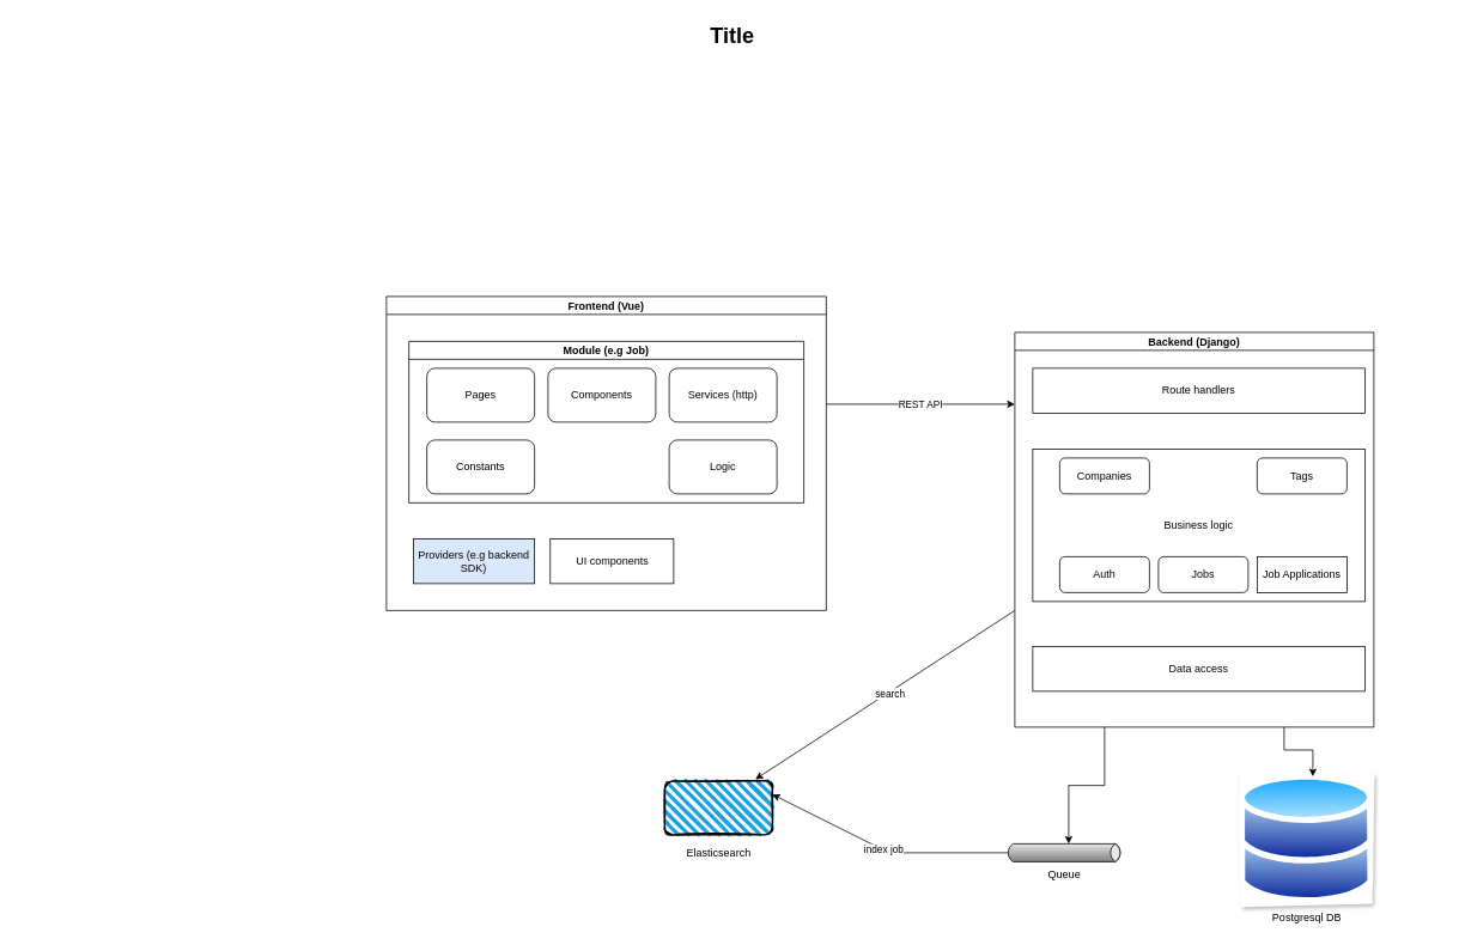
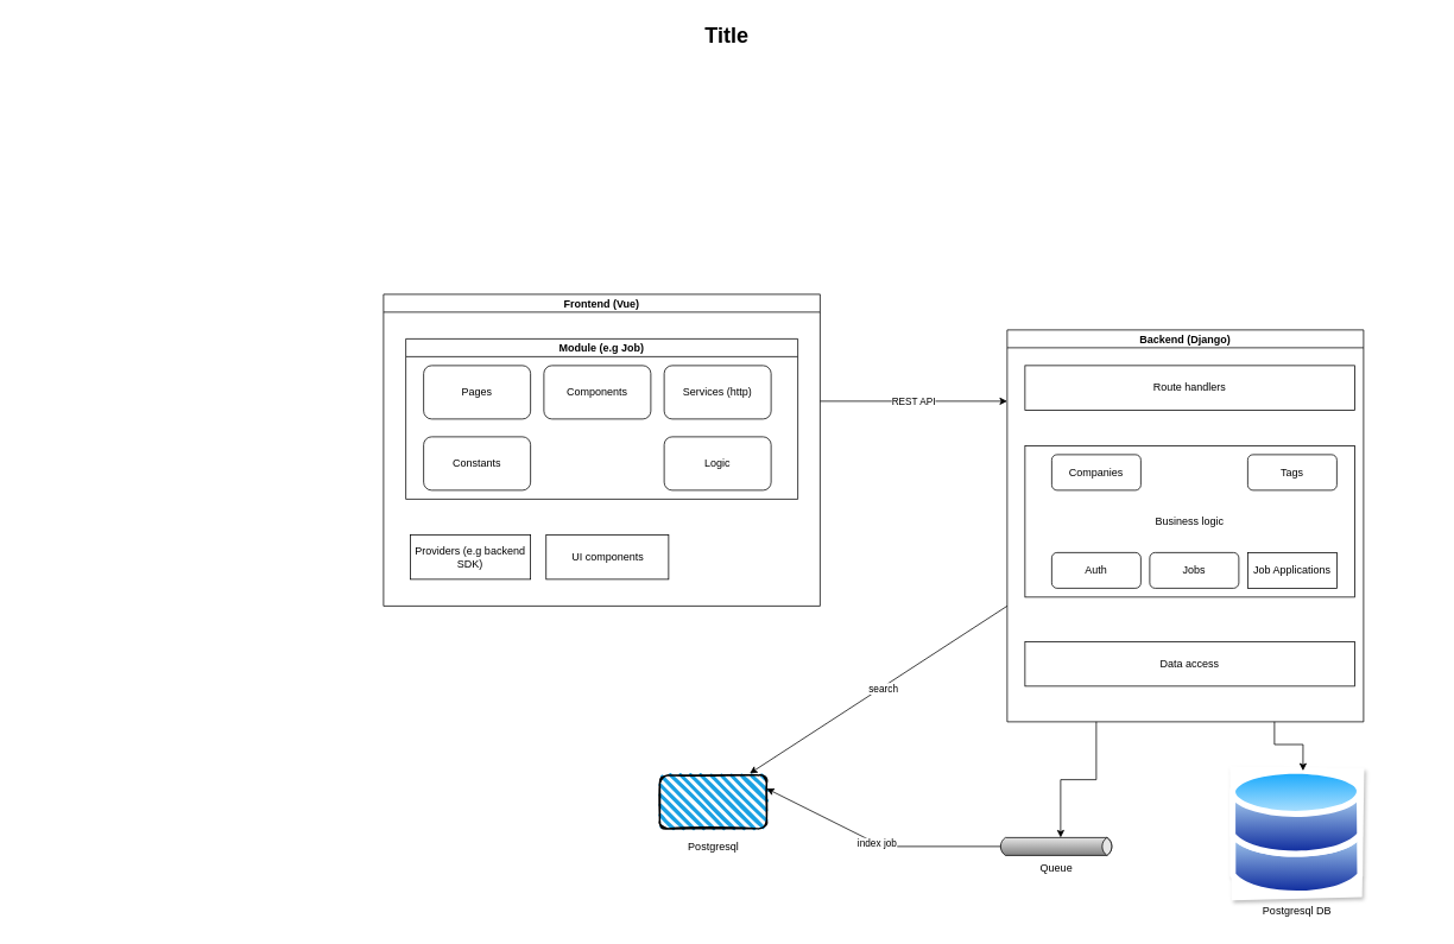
  <mxCell id="0" style=";html=1;" />
  <mxCell id="1" style=";html=1;" parent="0" />
  <mxCell id="2" value="Title" style="text;strokeColor=none;fillColor=none;html=1;fontSize=24;fontStyle=1;verticalAlign=middle;align=center;" parent="1" vertex="1"><mxGeometry x="20" y="20" width="1590" height="40" as="geometry" /></mxCell>
  <mxCell id="3" value="REST API" style="edgeStyle=none;orthogonalLoop=1;jettySize=auto;html=1;rounded=0;" edge="1" parent="1"><mxGeometry width="100" relative="1" as="geometry"><mxPoint x="920" y="450" as="sourcePoint" /><mxPoint x="1130" y="450" as="targetPoint" /><Array as="points" /></mxGeometry></mxCell>
  <mxCell id="4" value="Backend (Django)" style="swimlane;startSize=20;horizontal=1;containerType=tree;" vertex="1" parent="1"><mxGeometry x="1130" y="370" width="400" height="440" as="geometry" /></mxCell>
  <mxCell id="5" value="Route handlers" style="whiteSpace=wrap;html=1;treeFolding=1;treeMoving=1;newEdgeStyle={&quot;edgeStyle&quot;:&quot;elbowEdgeStyle&quot;,&quot;startArrow&quot;:&quot;none&quot;,&quot;endArrow&quot;:&quot;none&quot;};" vertex="1" parent="4"><mxGeometry x="20" y="40" width="370" height="50" as="geometry" /></mxCell>
  <mxCell id="6" value="Business logic" style="whiteSpace=wrap;html=1;treeFolding=1;treeMoving=1;newEdgeStyle={&quot;edgeStyle&quot;:&quot;elbowEdgeStyle&quot;,&quot;startArrow&quot;:&quot;none&quot;,&quot;endArrow&quot;:&quot;none&quot;};" vertex="1" parent="4"><mxGeometry x="20" y="130" width="370" height="170" as="geometry" /></mxCell>
  <mxCell id="7" value="Data access" style="whiteSpace=wrap;html=1;treeFolding=1;treeMoving=1;newEdgeStyle={&quot;edgeStyle&quot;:&quot;elbowEdgeStyle&quot;,&quot;startArrow&quot;:&quot;none&quot;,&quot;endArrow&quot;:&quot;none&quot;};" vertex="1" parent="4"><mxGeometry x="20" y="350" width="370" height="50" as="geometry" /></mxCell>
  <mxCell id="8" value="Auth" style="rounded=1;whiteSpace=wrap;html=1;" vertex="1" parent="4"><mxGeometry x="50" y="250" width="100" height="40" as="geometry" /></mxCell>
  <mxCell id="9" value="Jobs" style="rounded=1;whiteSpace=wrap;html=1;" vertex="1" parent="4"><mxGeometry x="160" y="250" width="100" height="40" as="geometry" /></mxCell>
  <mxCell id="10" value="Job Applications" style="whiteSpace=wrap;html=1;rounded=0;" vertex="1" parent="4"><mxGeometry x="270" y="250" width="100" height="40" as="geometry" /></mxCell>
  <mxCell id="11" value="Tags" style="rounded=1;whiteSpace=wrap;html=1;" vertex="1" parent="4"><mxGeometry x="270" y="140" width="100" height="40" as="geometry" /></mxCell>
  <mxCell id="12" value="Companies" style="rounded=1;whiteSpace=wrap;html=1;" vertex="1" parent="4"><mxGeometry x="50" y="140" width="100" height="40" as="geometry" /></mxCell>
  <mxCell id="13" value="" style="image;aspect=fixed;perimeter=ellipsePerimeter;html=1;align=center;shadow=1;dashed=0;spacingTop=3;image=img/lib/active_directory/databases.svg;sketch=1;curveFitting=1;jiggle=2;imageBackground=default;fillStyle=solid;" vertex="1" parent="1"><mxGeometry x="1380" y="861" width="150" height="147" as="geometry" /></mxCell>
  <mxCell id="14" value="Postgresql DB" style="text;html=1;align=center;verticalAlign=middle;resizable=0;points=[];autosize=1;strokeColor=none;fillColor=none;" vertex="1" parent="1"><mxGeometry x="1405" y="1008" width="100" height="30" as="geometry" /></mxCell>
  <mxCell id="15" value="" style="strokeWidth=1;outlineConnect=0;dashed=0;align=center;html=1;fontSize=8;shape=mxgraph.eip.messageChannel;verticalLabelPosition=bottom;labelBackgroundColor=#ffffff;verticalAlign=top;" vertex="1" parent="1"><mxGeometry x="1120" y="940" width="130" height="20" as="geometry" /></mxCell>
  <mxCell id="16" value="Queue" style="text;html=1;align=center;verticalAlign=middle;resizable=0;points=[];autosize=1;strokeColor=none;fillColor=none;" vertex="1" parent="1"><mxGeometry x="1155" y="960" width="60" height="30" as="geometry" /></mxCell>
  <mxCell id="17" style="edgeStyle=orthogonalEdgeStyle;rounded=0;orthogonalLoop=1;jettySize=auto;html=1;exitX=0.25;exitY=1;exitDx=0;exitDy=0;entryX=0;entryY=0;entryDx=70;entryDy=0;entryPerimeter=0;" edge="1" parent="1" source="4" target="15"><mxGeometry relative="1" as="geometry" /></mxCell>
  <mxCell id="18" style="edgeStyle=orthogonalEdgeStyle;rounded=0;orthogonalLoop=1;jettySize=auto;html=1;exitX=0.75;exitY=1;exitDx=0;exitDy=0;entryX=0.547;entryY=0.027;entryDx=0;entryDy=0;entryPerimeter=0;" edge="1" parent="1" source="4" target="13"><mxGeometry relative="1" as="geometry" /></mxCell>
  <mxCell id="19" value="" style="rounded=1;whiteSpace=wrap;html=1;strokeWidth=2;fillWeight=4;hachureGap=8;hachureAngle=45;fillColor=#1ba1e2;sketch=1;" vertex="1" parent="1"><mxGeometry x="740" y="870" width="120" height="60" as="geometry" /></mxCell>
- <mxCell id="20" value="Elasticsearch" style="text;html=1;align=center;verticalAlign=middle;resizable=0;points=[];autosize=1;strokeColor=none;fillColor=none;" vertex="1" parent="1"><mxGeometry x="755" y="935" width="90" height="30" as="geometry" /></mxCell>
+ <mxCell id="20" value="Postgresql" style="text;html=1;align=center;verticalAlign=middle;resizable=0;points=[];autosize=1;strokeColor=none;fillColor=none;" vertex="1" parent="1"><mxGeometry x="755" y="935" width="90" height="30" as="geometry" /></mxCell>
  <mxCell id="21" value="index job" style="endArrow=classic;html=1;rounded=0;exitX=0;exitY=0.5;exitDx=2.7;exitDy=0;entryX=1;entryY=0.25;entryDx=0;entryDy=0;exitPerimeter=0;" edge="1" parent="1" source="15" target="19"><mxGeometry relative="1" as="geometry"><mxPoint x="1000" y="870" as="sourcePoint" /><mxPoint x="1100" y="870" as="targetPoint" /><Array as="points"><mxPoint x="990" y="950" /></Array></mxGeometry></mxCell>
  <mxCell id="22" value="" style="endArrow=classic;html=1;rounded=0;entryX=0.842;entryY=-0.033;entryDx=0;entryDy=0;entryPerimeter=0;" edge="1" parent="1" target="19"><mxGeometry relative="1" as="geometry"><mxPoint x="1130" y="680" as="sourcePoint" /><mxPoint x="850" y="860" as="targetPoint" /></mxGeometry></mxCell>
  <mxCell id="23" value="search" style="edgeLabel;html=1;align=center;verticalAlign=middle;resizable=0;points=[];" vertex="1" connectable="0" parent="22"><mxGeometry x="-0.024" y="1" relative="1" as="geometry"><mxPoint x="1" as="offset" /></mxGeometry></mxCell>
  <mxCell id="24" value="Frontend (Vue)" style="swimlane;startSize=20;horizontal=1;containerType=tree;" vertex="1" parent="1"><mxGeometry x="430" y="330" width="490" height="350" as="geometry" /></mxCell>
  <mxCell id="25" value="Module (e.g Job)" style="swimlane;startSize=20;horizontal=1;containerType=tree;newEdgeStyle={&quot;edgeStyle&quot;:&quot;elbowEdgeStyle&quot;,&quot;startArrow&quot;:&quot;none&quot;,&quot;endArrow&quot;:&quot;none&quot;};" vertex="1" parent="24"><mxGeometry x="25" y="50" width="440" height="180" as="geometry" /></mxCell>
  <mxCell id="26" value="Pages" style="rounded=1;whiteSpace=wrap;html=1;" vertex="1" parent="25"><mxGeometry x="20" y="30" width="120" height="60" as="geometry" /></mxCell>
  <mxCell id="27" value="Components" style="rounded=1;whiteSpace=wrap;html=1;" vertex="1" parent="25"><mxGeometry x="155" y="30" width="120" height="60" as="geometry" /></mxCell>
  <mxCell id="28" value="Services (http)" style="rounded=1;whiteSpace=wrap;html=1;" vertex="1" parent="25"><mxGeometry x="290" y="30" width="120" height="60" as="geometry" /></mxCell>
  <mxCell id="29" value="Constants" style="rounded=1;whiteSpace=wrap;html=1;" vertex="1" parent="25"><mxGeometry x="20" y="110" width="120" height="60" as="geometry" /></mxCell>
  <mxCell id="30" value="Logic" style="rounded=1;whiteSpace=wrap;html=1;" vertex="1" parent="25"><mxGeometry x="290" y="110" width="120" height="60" as="geometry" /></mxCell>
  <mxCell id="31" value="UI components" style="whiteSpace=wrap;html=1;treeFolding=1;treeMoving=1;newEdgeStyle={&quot;edgeStyle&quot;:&quot;elbowEdgeStyle&quot;,&quot;startArrow&quot;:&quot;none&quot;,&quot;endArrow&quot;:&quot;none&quot;};" vertex="1" parent="24"><mxGeometry x="182.5" y="270" width="137.5" height="50" as="geometry" /></mxCell>
- <mxCell id="32" value="Providers (e.g backend SDK)" style="whiteSpace=wrap;html=1;treeFolding=1;treeMoving=1;newEdgeStyle={&quot;edgeStyle&quot;:&quot;elbowEdgeStyle&quot;,&quot;startArrow&quot;:&quot;none&quot;,&quot;endArrow&quot;:&quot;none&quot;};fillColor=#dae8fc;" vertex="1" parent="24"><mxGeometry x="30" y="270" width="135" height="50" as="geometry" /></mxCell>
+ <mxCell id="32" value="Providers (e.g backend SDK)" style="whiteSpace=wrap;html=1;treeFolding=1;treeMoving=1;newEdgeStyle={&quot;edgeStyle&quot;:&quot;elbowEdgeStyle&quot;,&quot;startArrow&quot;:&quot;none&quot;,&quot;endArrow&quot;:&quot;none&quot;};" vertex="1" parent="24"><mxGeometry x="30" y="270" width="135" height="50" as="geometry" /></mxCell>
